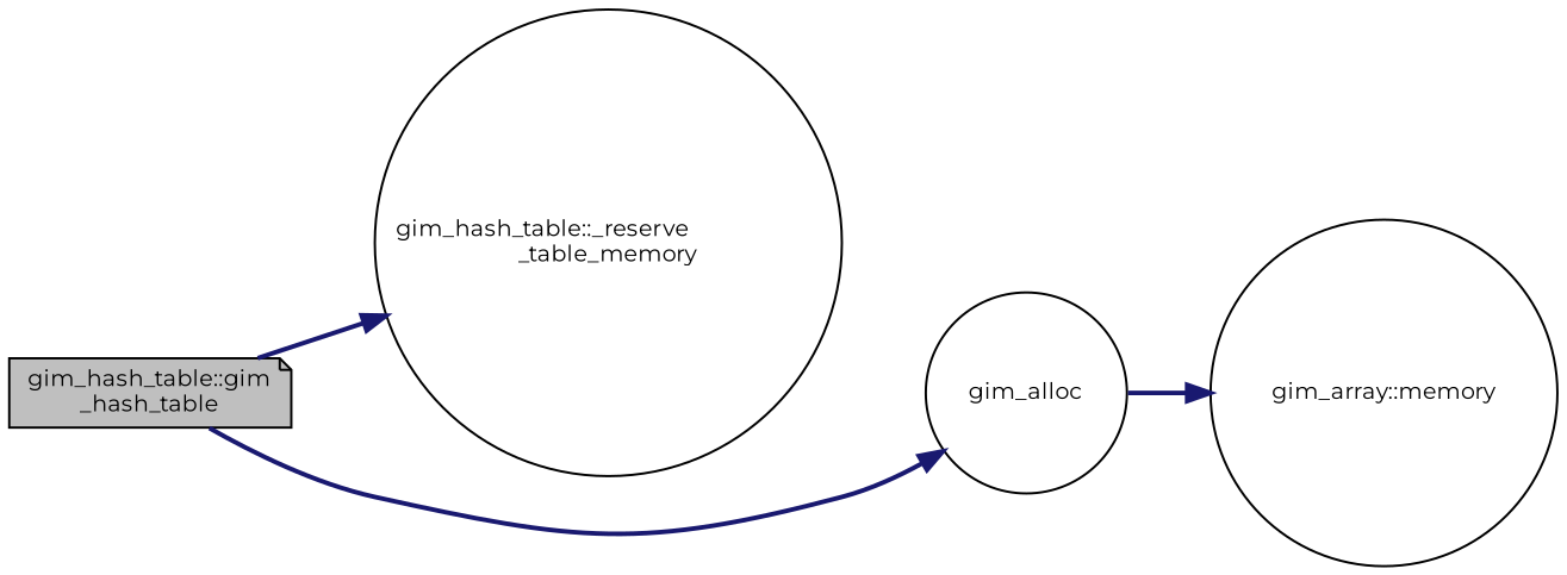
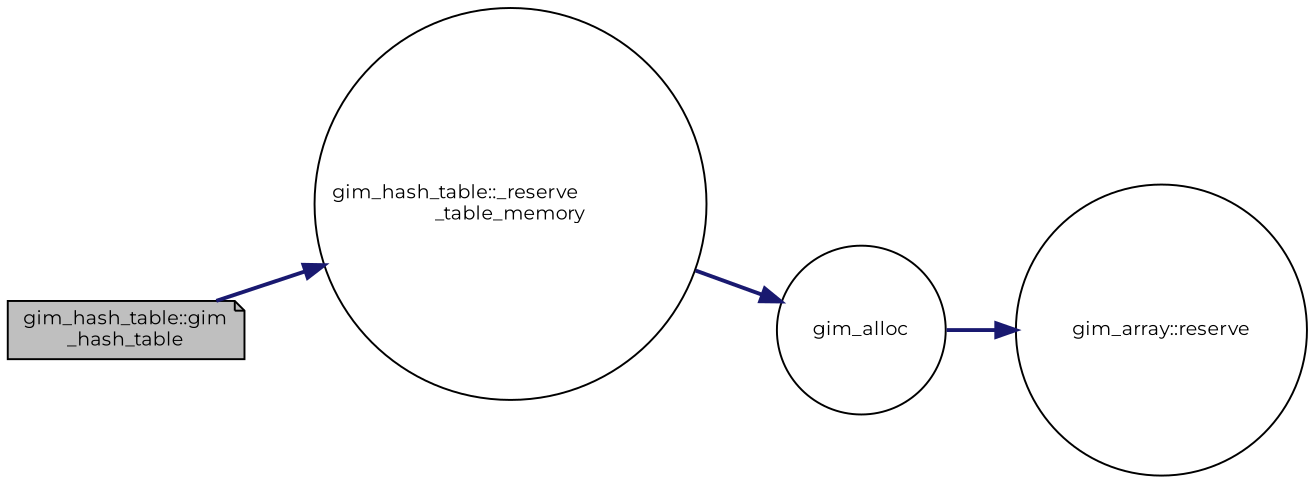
  digraph {
    fontname=Montserrat
    rankdir=LR
    node [color=black fillcolor=white fontname=Montserrat fontsize=10 shape=circle style=filled]
    edge [color=midnightblue fontname=Montserrat fontsize=10 labelfontname=Helvetica labelfontsize=10 style=bold]
    n1 [fillcolor=grey75 fontcolor=black height=0.2 label="gim_hash_table::gim\l_hash_table" shape=note width=0.4]
    n2 [height=0.2 label="gim_hash_table::_reserve\l_table_memory" width=0.4]
-   n3 [height=0.2 label="gim_array::memory" width=0.4]
+   n3 [height=0.2 label="gim_array::reserve" width=0.4]
    n4 [height=0.2 label=gim_alloc width=0.4]
    n1 -> n2
-   n1 -> n4
+   n2 -> n4
    n4 -> n3
  }
